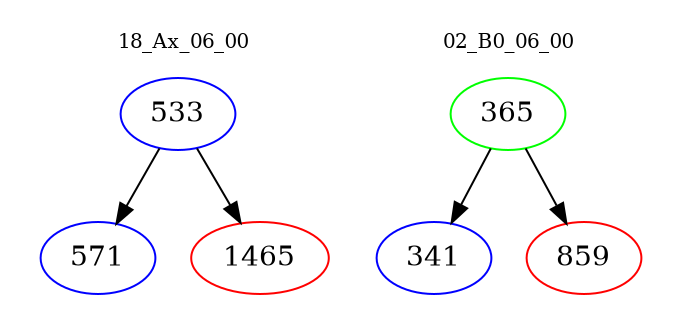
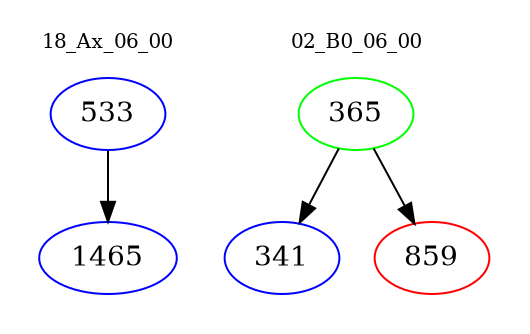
  digraph {
    node [color=blue]
    edge [color=black]
    n1 [label=533]
-   n2 [label=571]
-   n3 [color=red label=1465]
+   n3 [label=1465]
    n4 [color=green label=365]
    n5 [label=341]
    n6 [color=red label=859]
    subgraph cluster_1 {
      color=white
      fontsize=10
      label="18_Ax_06_00"
      n1
-     n2
      n3
    }
    subgraph cluster_2 {
      color=white
      fontsize=10
      label="02_B0_06_00"
      n4
      n5
      n6
    }
-   n1 -> n2
    n1 -> n3
    n4 -> n5
    n4 -> n6
  }
